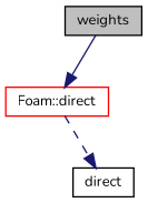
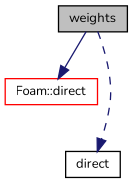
  digraph {
    fontname=Nunito
    rankdir=TB
    node [color=black fontname=Nunito fontsize=10 shape=record]
    edge [color=midnightblue fontname=Nunito fontsize=10 labelfontname=FreeSans labelfontsize=10]
    n1 [fillcolor=grey75 fontcolor=black height=0.2 label=weights style=filled width=0.4]
    n2 [color=red height=0.2 label="Foam::direct" width=0.4]
    n3 [height=0.2 label=direct width=0.4]
    n1 -> n2 [style=solid]
-   n2 -> n3 [style=dashed]
+   n1 -> n3 [style=dashed]
  }
